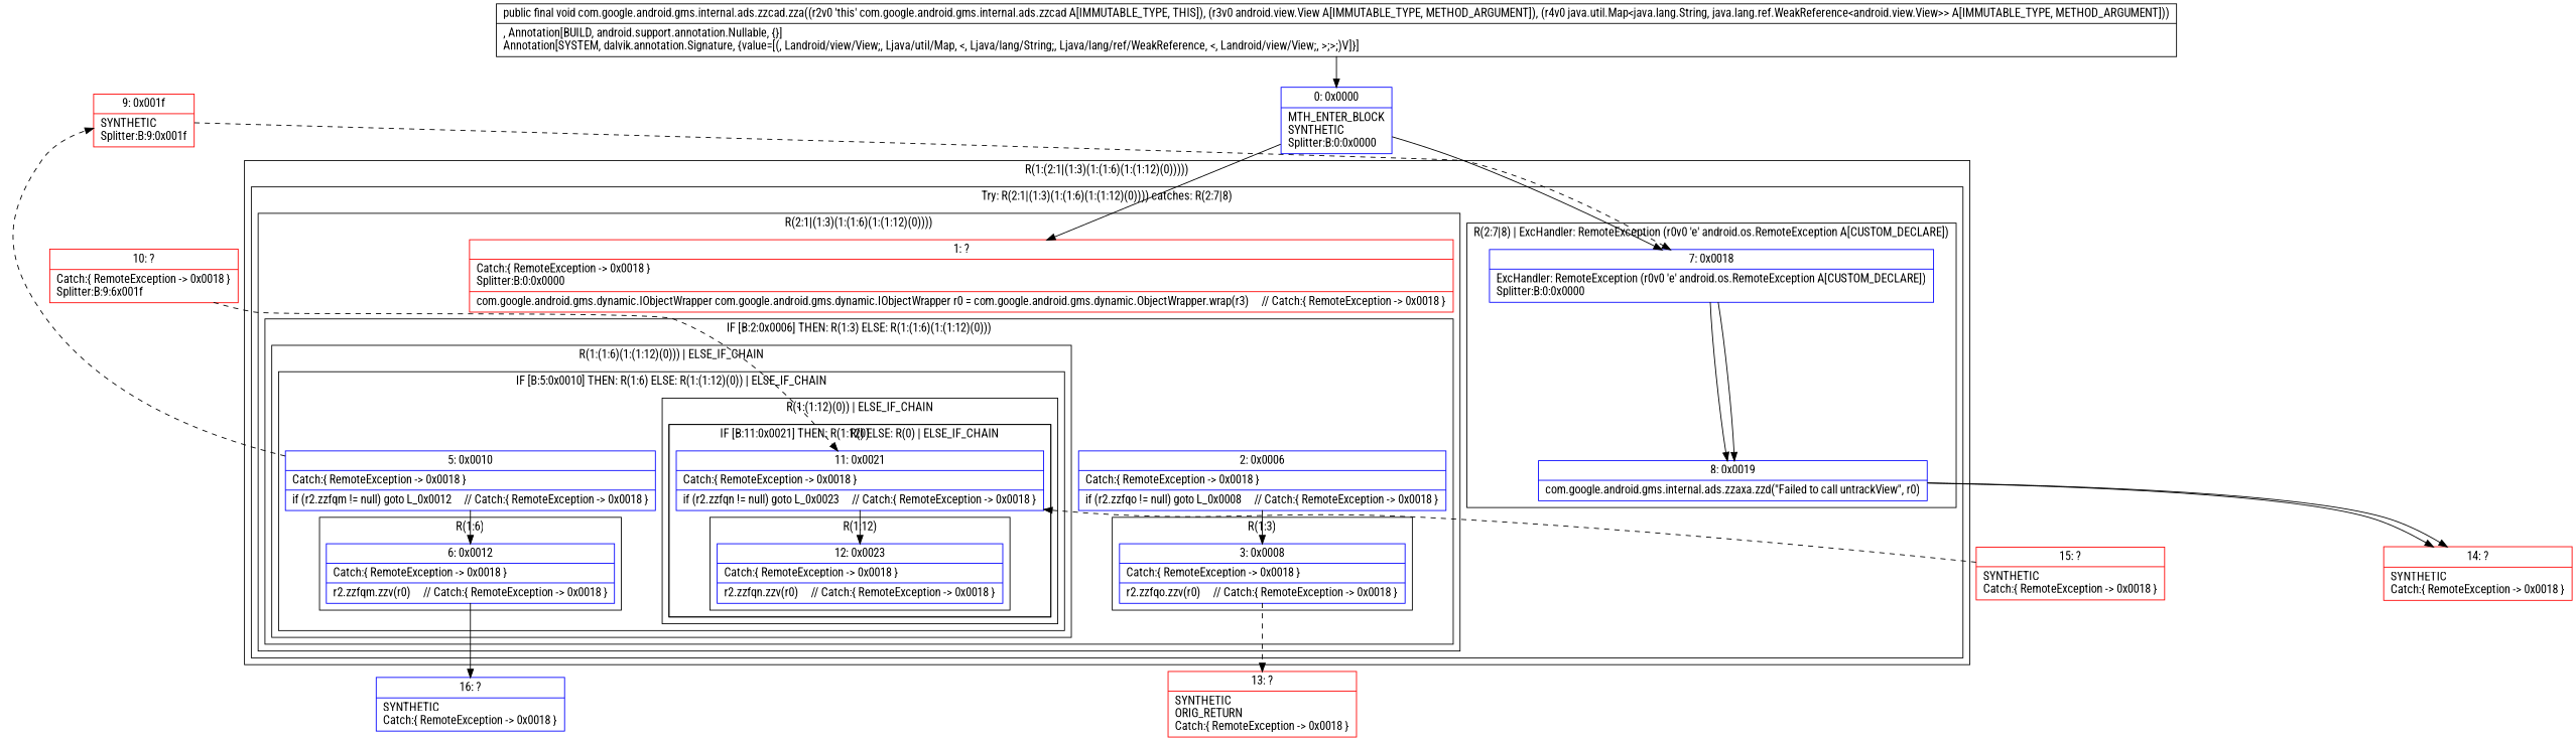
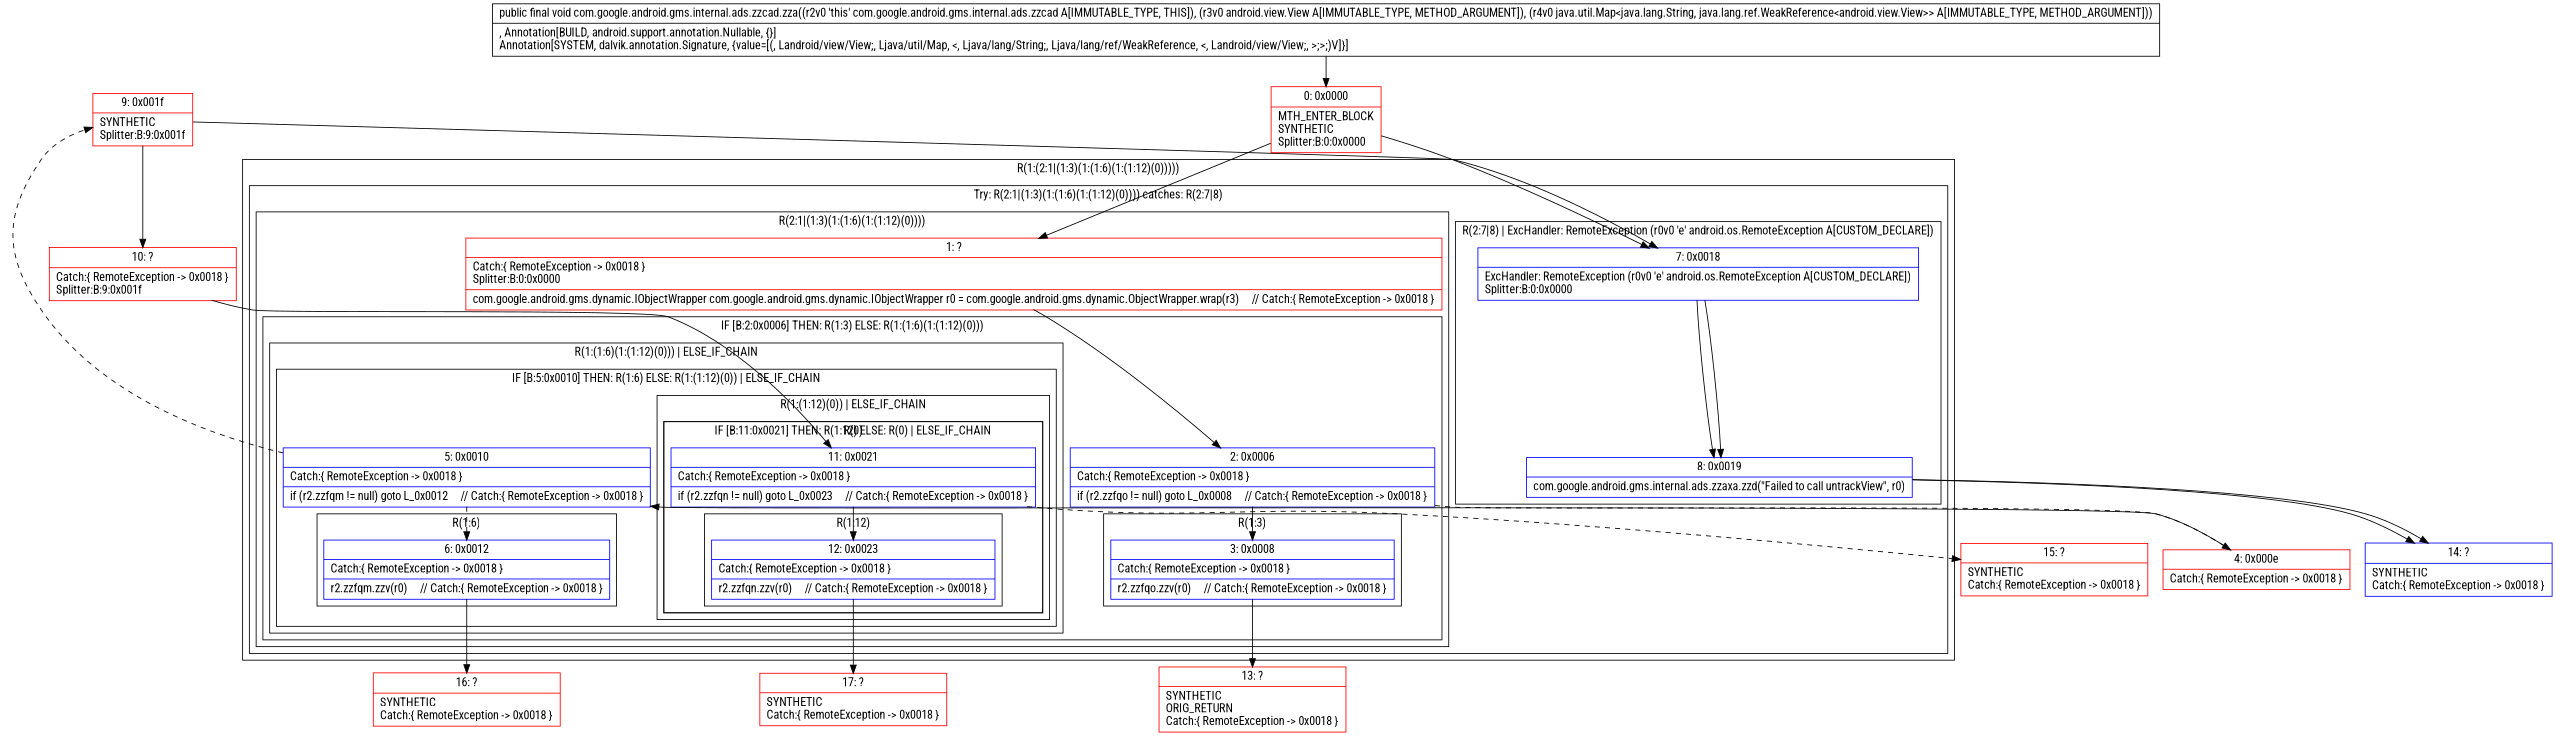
  digraph {
    fontname="Roboto Condensed"
    node [color=red fontname="Roboto Condensed" shape=record]
    edge [fontname="Roboto Condensed"]
    n1 [color=blue label="{3\:\ 0x0008|Catch:\{ RemoteException \-\> 0x0018 \}\l|r2.zzfqo.zzv(r0)     \/\/ Catch:\{ RemoteException \-\> 0x0018 \}\l}"]
    n2 [color=blue label="{6\:\ 0x0012|Catch:\{ RemoteException \-\> 0x0018 \}\l|r2.zzfqm.zzv(r0)     \/\/ Catch:\{ RemoteException \-\> 0x0018 \}\l}"]
    n3 [color=blue label="{12\:\ 0x0023|Catch:\{ RemoteException \-\> 0x0018 \}\l|r2.zzfqn.zzv(r0)     \/\/ Catch:\{ RemoteException \-\> 0x0018 \}\l}"]
    n4 [color=blue label="{11\:\ 0x0021|Catch:\{ RemoteException \-\> 0x0018 \}\l|if (r2.zzfqn != null) goto L_0x0023     \/\/ Catch:\{ RemoteException \-\> 0x0018 \}\l}"]
    n5 [color=blue label="{5\:\ 0x0010|Catch:\{ RemoteException \-\> 0x0018 \}\l|if (r2.zzfqm != null) goto L_0x0012     \/\/ Catch:\{ RemoteException \-\> 0x0018 \}\l}"]
    n6 [color=blue label="{2\:\ 0x0006|Catch:\{ RemoteException \-\> 0x0018 \}\l|if (r2.zzfqo != null) goto L_0x0008     \/\/ Catch:\{ RemoteException \-\> 0x0018 \}\l}"]
    n7 [label="{1\:\ ?|Catch:\{ RemoteException \-\> 0x0018 \}\lSplitter:B:0:0x0000\l|com.google.android.gms.dynamic.IObjectWrapper com.google.android.gms.dynamic.IObjectWrapper r0 = com.google.android.gms.dynamic.ObjectWrapper.wrap(r3)     \/\/ Catch:\{ RemoteException \-\> 0x0018 \}\l}"]
    n8 [color=blue label="{7\:\ 0x0018|ExcHandler: RemoteException (r0v0 'e' android.os.RemoteException A[CUSTOM_DECLARE])\lSplitter:B:0:0x0000\l}"]
    n9 [color=blue label="{8\:\ 0x0019|com.google.android.gms.internal.ads.zzaxa.zzd(\"Failed to call untrackView\", r0)\l}"]
    n10 [label="{13\:\ ?|SYNTHETIC\lORIG_RETURN\lCatch:\{ RemoteException \-\> 0x0018 \}\l}"]
-   n11 [color=blue label="{16\:\ ?|SYNTHETIC\lCatch:\{ RemoteException \-\> 0x0018 \}\l}"]
+   n11 [label="{16\:\ ?|SYNTHETIC\lCatch:\{ RemoteException \-\> 0x0018 \}\l}"]
+   n12 [label="{17\:\ ?|SYNTHETIC\lCatch:\{ RemoteException \-\> 0x0018 \}\l}"]
    n13 [label="{15\:\ ?|SYNTHETIC\lCatch:\{ RemoteException \-\> 0x0018 \}\l}"]
    n14 [label="{9\:\ 0x001f|SYNTHETIC\lSplitter:B:9:0x001f\l}"]
-   n16 [label="{14\:\ ?|SYNTHETIC\lCatch:\{ RemoteException \-\> 0x0018 \}\l}"]
-   n17 [label="{10\:\ ?|Catch:\{ RemoteException \-\> 0x0018 \}\lSplitter:B:9:6x001f\l}"]
-   n18 [color=blue label="{0\:\ 0x0000|MTH_ENTER_BLOCK\lSYNTHETIC\lSplitter:B:0:0x0000\l}"]
+   n15 [label="{4\:\ 0x000e|Catch:\{ RemoteException \-\> 0x0018 \}\l}"]
+   n16 [color=blue label="{14\:\ ?|SYNTHETIC\lCatch:\{ RemoteException \-\> 0x0018 \}\l}"]
+   n17 [label="{10\:\ ?|Catch:\{ RemoteException \-\> 0x0018 \}\lSplitter:B:9:0x001f\l}"]
+   n18 [label="{0\:\ 0x0000|MTH_ENTER_BLOCK\lSYNTHETIC\lSplitter:B:0:0x0000\l}"]
    n19 [label="{public final void com.google.android.gms.internal.ads.zzcad.zza((r2v0 'this' com.google.android.gms.internal.ads.zzcad A[IMMUTABLE_TYPE, THIS]), (r3v0 android.view.View A[IMMUTABLE_TYPE, METHOD_ARGUMENT]), (r4v0 java.util.Map\<java.lang.String, java.lang.ref.WeakReference\<android.view.View\>\> A[IMMUTABLE_TYPE, METHOD_ARGUMENT]))  | , Annotation[BUILD, android.support.annotation.Nullable, \{\}]\lAnnotation[SYSTEM, dalvik.annotation.Signature, \{value=[(, Landroid\/view\/View;, Ljava\/util\/Map, \<, Ljava\/lang\/String;, Ljava\/lang\/ref\/WeakReference, \<, Landroid\/view\/View;, \>;\>;)V]\}]\l}" color=""]
    subgraph cluster_1 {
      label="R(1:(2:1|(1:3)(1:(1:6)(1:(1:12)(0)))))"
      subgraph cluster_2 {
        label="Try: R(2:1|(1:3)(1:(1:6)(1:(1:12)(0)))) catches: R(2:7|8)"
        subgraph cluster_3 {
          label="R(2:1|(1:3)(1:(1:6)(1:(1:12)(0))))"
          n7
          subgraph cluster_4 {
            label="IF [B:2:0x0006] THEN: R(1:3) ELSE: R(1:(1:6)(1:(1:12)(0)))"
            n6
            subgraph cluster_5 {
              label="R(1:3)"
              n1
            }
            subgraph cluster_6 {
              label="R(1:(1:6)(1:(1:12)(0))) | ELSE_IF_CHAIN\l"
              subgraph cluster_7 {
                label="IF [B:5:0x0010] THEN: R(1:6) ELSE: R(1:(1:12)(0)) | ELSE_IF_CHAIN\l"
                n5
                subgraph cluster_8 {
                  label="R(1:6)"
                  n2
                }
                subgraph cluster_9 {
                  label="R(1:(1:12)(0)) | ELSE_IF_CHAIN\l"
                  subgraph cluster_10 {
                    label="IF [B:11:0x0021] THEN: R(1:12) ELSE: R(0) | ELSE_IF_CHAIN\l"
                    n4
                    subgraph cluster_11 {
                      label="R(1:12)"
                      n3
                    }
                    subgraph cluster_12 {
                      label="R(0)"
                    }
                  }
                }
              }
            }
          }
        }
        subgraph cluster_13 {
          label="R(2:7|8) | ExcHandler: RemoteException (r0v0 'e' android.os.RemoteException A[CUSTOM_DECLARE])\l"
          n8
          n9
        }
      }
    }
    subgraph cluster_14 {
      label="R(2:7|8) | ExcHandler: RemoteException (r0v0 'e' android.os.RemoteException A[CUSTOM_DECLARE])\l"
    }
-   n1 -> n10 [style=dashed]
+   n1 -> n10
    n2 -> n11
+   n3 -> n12
    n4 -> n3
-   n13 -> n4 [style=dashed]
-   n5 -> n2
+   n4 -> n13 [style=dashed]
+   n5 -> n2 [style=dashed]
    n5 -> n14 [style=dashed]
    n6 -> n1
+   n6 -> n15 [style=dashed]
+   n7 -> n6
    n8 -> n9
    n8 -> n9
    n9 -> n16
    n9 -> n16
-   n14 -> n8 [style=dashed]
-   n17 -> n4 [style=dashed]
+   n14 -> n8
+   n14 -> n17
+   n15 -> n5
+   n17 -> n4
    n18 -> n7
    n18 -> n8
    n19 -> n18
  }
